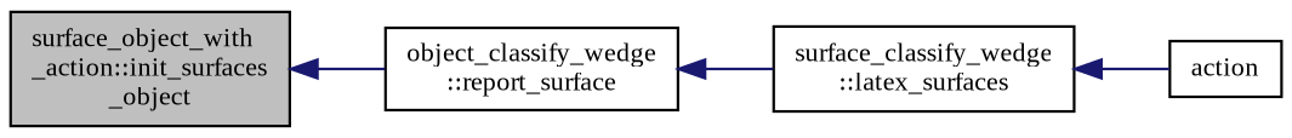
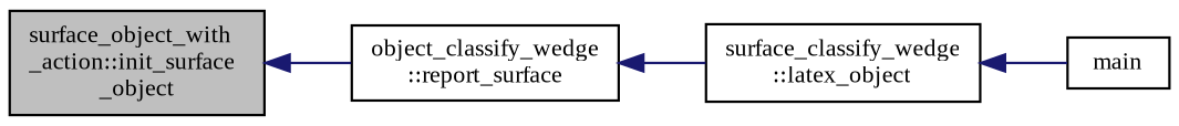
  digraph {
    fontname="Liberation Serif"
    rankdir=LR
    node [color=black fillcolor=white fontname="Liberation Serif" fontsize=10 shape=record style=filled]
    edge [color=midnightblue dir=back fontname="Liberation Serif" fontsize=10 labelfontname=Helvetica labelfontsize=10 style=solid]
-   n1 [fillcolor=grey75 fontcolor=black height=0.2 label="surface_object_with\l_action::init_surfaces\l_object" width=0.4]
+   n1 [fillcolor=grey75 fontcolor=black height=0.2 label="surface_object_with\l_action::init_surface\l_object" width=0.4]
    n2 [height=0.2 label="object_classify_wedge\l::report_surface" width=0.4]
-   n3 [height=0.2 label="surface_classify_wedge\l::latex_surfaces" width=0.4]
-   n4 [height=0.2 label=action width=0.4]
+   n3 [height=0.2 label="surface_classify_wedge\l::latex_object" width=0.4]
+   n4 [height=0.2 label=main width=0.4]
    n1 -> n2
    n2 -> n3
    n3 -> n4
  }
